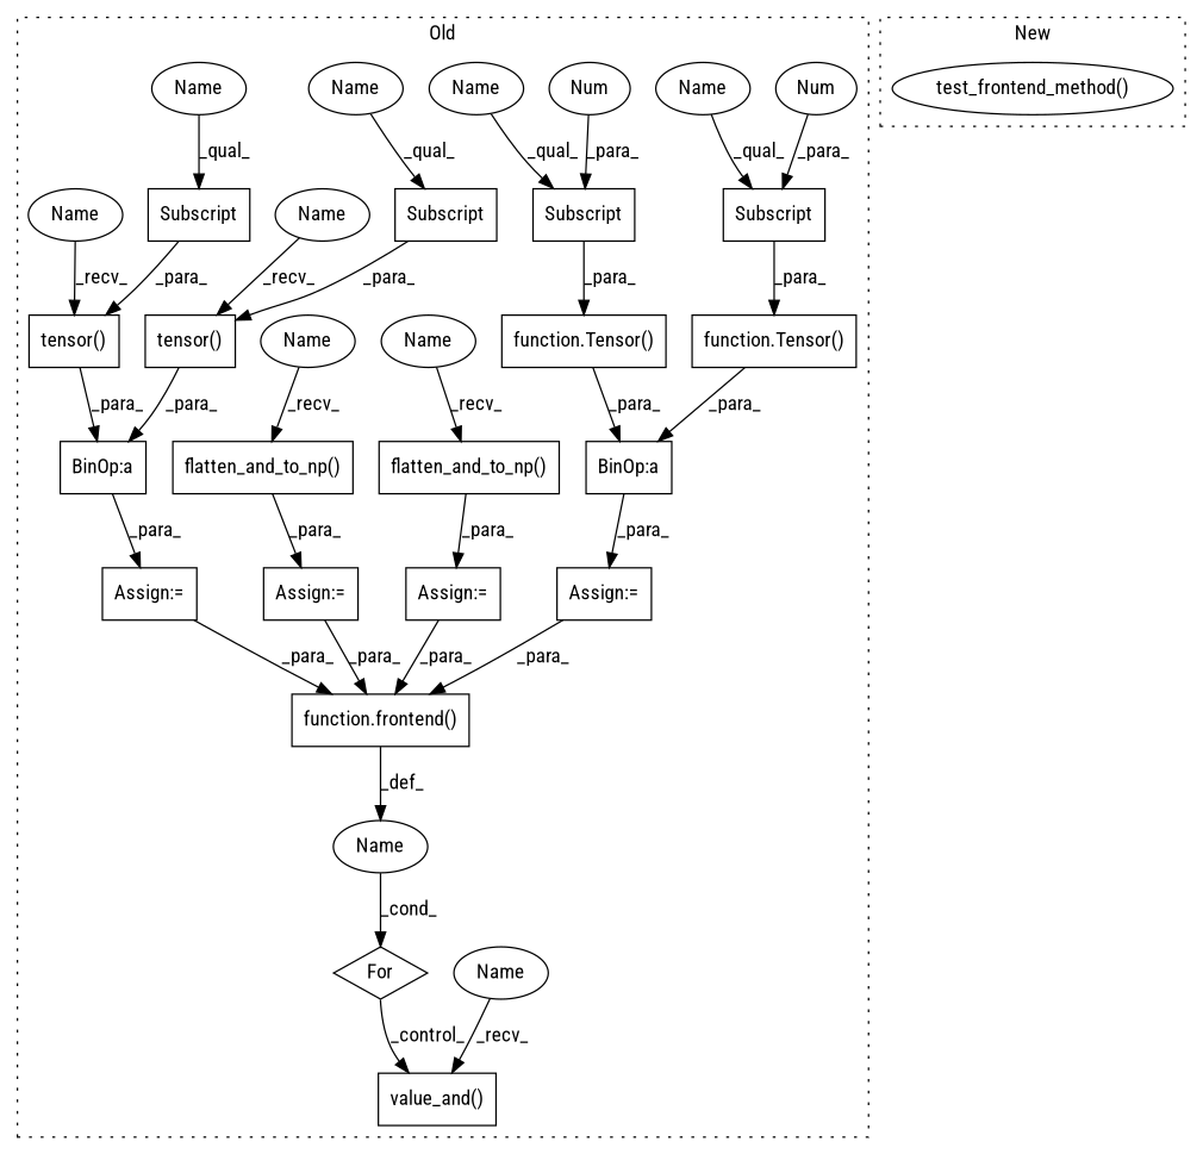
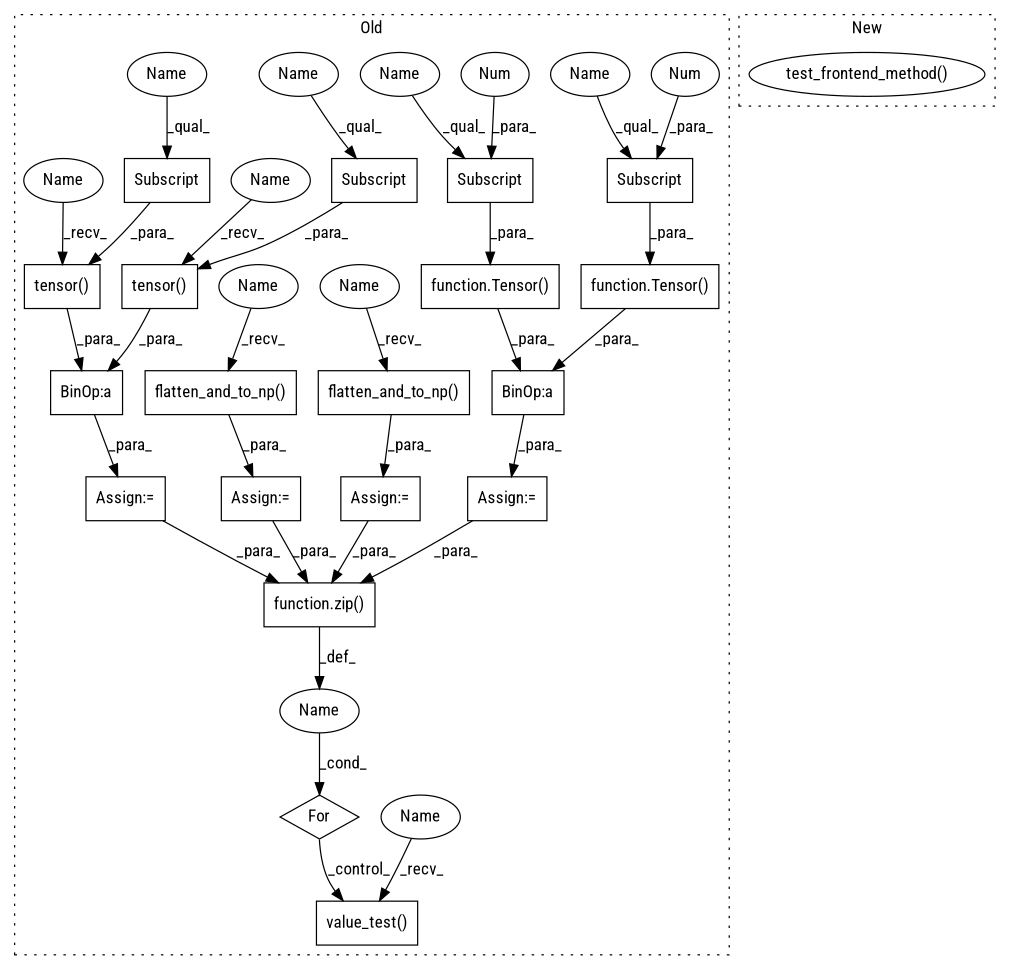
  digraph {
    fontname="Roboto Condensed"
    node [a=87 fontname="Roboto Condensed" l=1 s=23608 shape=box]
    edge [fontname="Roboto Condensed"]
    n1 [a=75 l=37 label="flatten_and_to_np()"]
-   n2 [a=75 l=133 label="value_and()" s=23690]
+   n2 [a=75 l=133 label="value_test()" s=23690]
    n3 [a=75 l="22,28" label="tensor()" s="23495,23521"]
    n4 [a=63 l="4,0" label=Subscript s="23517,0"]
    n5 [a=63 l="4,0" label=Subscript s="23465,0"]
    n6 [a=75 l="13,23" label="tensor()" s="23452,23469"]
    n7 [a=63 l="4,0" label=Subscript s="23433,0"]
    n8 [a=75 l=34 label="flatten_and_to_np()" s=23560]
    n9 [a=63 l="4,0" label=Subscript s="23418,0"]
    n10 [label=Name s=23658 shape=ellipse]
    n11 [a=107 l="4,10" label=For s="23650,23680" shape=diamond]
-   n12 [a=75 l="4,1" label="function.frontend()" s="23664,23679"]
+   n12 [a=75 l="4,1" label="function.zip()" s="23664,23679"]
    n13 [a=75 l="7,1" label="function.Tensor()" s="23411,23422"]
    n14 [a=76 label=Num s=23420 shape=ellipse]
    n15 [a=75 l="7,1" label="function.Tensor()" s="23426,23437"]
    n16 [a=76 label=Num s=23435 shape=ellipse]
    n17 [a=68 l=3 label="Assign:=" s=23605]
    n18 [a=68 l=3 label="Assign:=" s=23408]
    n19 [a=68 l=3 label="Assign:=" s=23449]
    n20 [a=68 l=3 label="Assign:=" s=23557]
    n21 [a=82 l=3 label="BinOp:a" s=23492]
    n22 [a=82 l=3 label="BinOp:a" s=23423]
    n23 [label=Name s=23433 shape=ellipse]
    n24 [label=Name s=23465 shape=ellipse]
    n25 [label=Name s=23517 shape=ellipse]
    n26 [label=Name s=23418 shape=ellipse]
    n27 [l=7 label=Name shape=ellipse]
    n28 [l=7 label=Name s=23690 shape=ellipse]
    n29 [l=7 label=Name s=23560 shape=ellipse]
    n30 [l=5 label=Name s=23495 shape=ellipse]
    n31 [l=5 label=Name s=23452 shape=ellipse]
    n32 [a=75 l=600 label="test_frontend_method()" s=24521 shape=ellipse]
    subgraph cluster_1 {
      label=Old
      style=dotted
      n1
      n2
      n3
      n4
      n5
      n6
      n7
      n8
      n9
      n10
      n11
      n12
      n13
      n14
      n15
      n16
      n17
      n18
      n19
      n20
      n21
      n22
      n23
      n24
      n25
      n26
      n27
      n28
      n29
      n30
      n31
    }
    subgraph cluster_2 {
      label=New
      style=dotted
      n32
    }
    n1 -> n17 [label=_para_]
    n3 -> n21 [label=_para_]
    n4 -> n3 [label=_para_]
    n5 -> n6 [label=_para_]
    n6 -> n21 [label=_para_]
    n7 -> n15 [label=_para_]
    n8 -> n20 [label=_para_]
    n9 -> n13 [label=_para_]
    n10 -> n11 [label=_cond_]
    n11 -> n2 [label=_control_]
    n12 -> n10 [label=_def_]
    n13 -> n22 [label=_para_]
    n14 -> n9 [label=_para_]
    n15 -> n22 [label=_para_]
    n16 -> n7 [label=_para_]
    n17 -> n12 [label=_para_]
    n18 -> n12 [label=_para_]
    n19 -> n12 [label=_para_]
    n20 -> n12 [label=_para_]
    n21 -> n19 [label=_para_]
    n22 -> n18 [label=_para_]
    n23 -> n7 [label=_qual_]
    n24 -> n5 [label=_qual_]
    n25 -> n4 [label=_qual_]
    n26 -> n9 [label=_qual_]
    n27 -> n1 [label=_recv_]
    n28 -> n2 [label=_recv_]
    n29 -> n8 [label=_recv_]
    n30 -> n3 [label=_recv_]
    n31 -> n6 [label=_recv_]
  }
